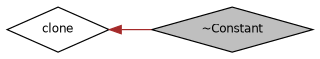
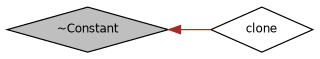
  digraph {
    rankdir=LR
    node [color=black fontname=Helvetica fontsize=10 shape=diamond]
    n1 [fillcolor=grey75 fontcolor=black height=0.2 label="~Constant" style=filled width=0.4]
    n2 [height=0.2 label=clone width=0.4]
-   n2 -> n1 [color=brown dir=back fontname=Helvetica fontsize=10 labelfontname=Helvetica labelfontsize=10 style=solid]
+   n1 -> n2 [color=brown dir=back fontname=Helvetica fontsize=10 labelfontname=Helvetica labelfontsize=10 style=solid]
  }
